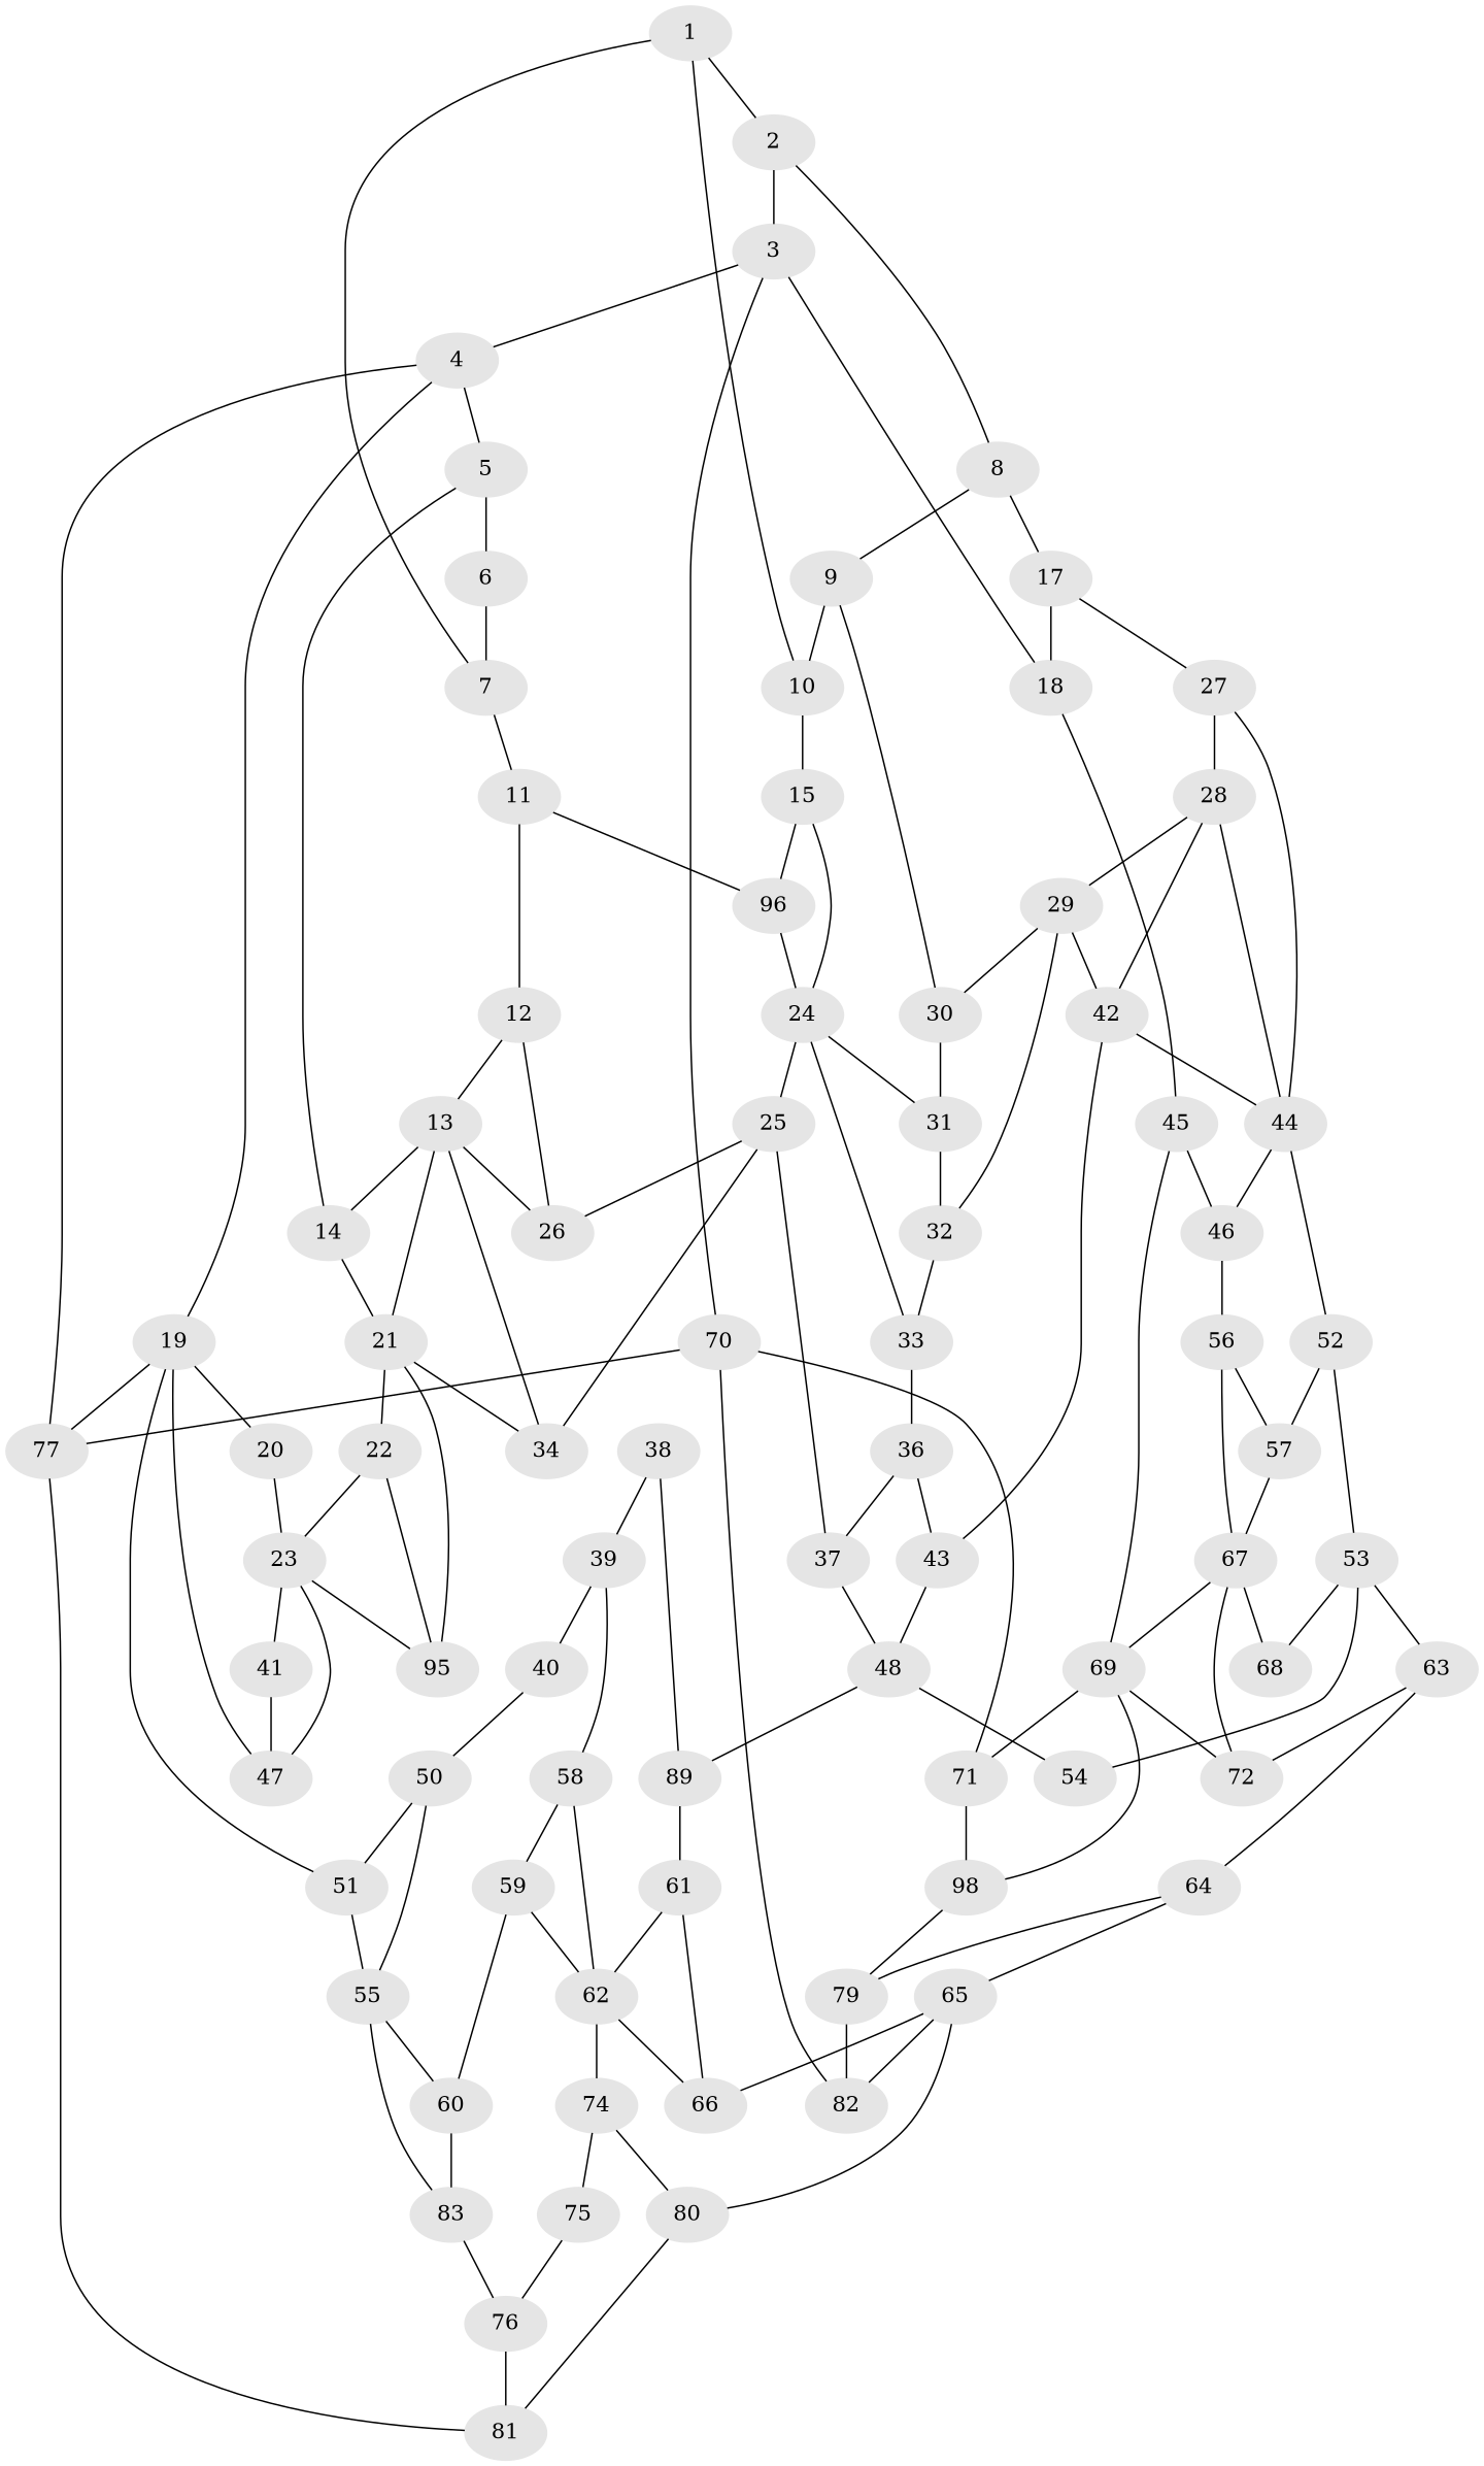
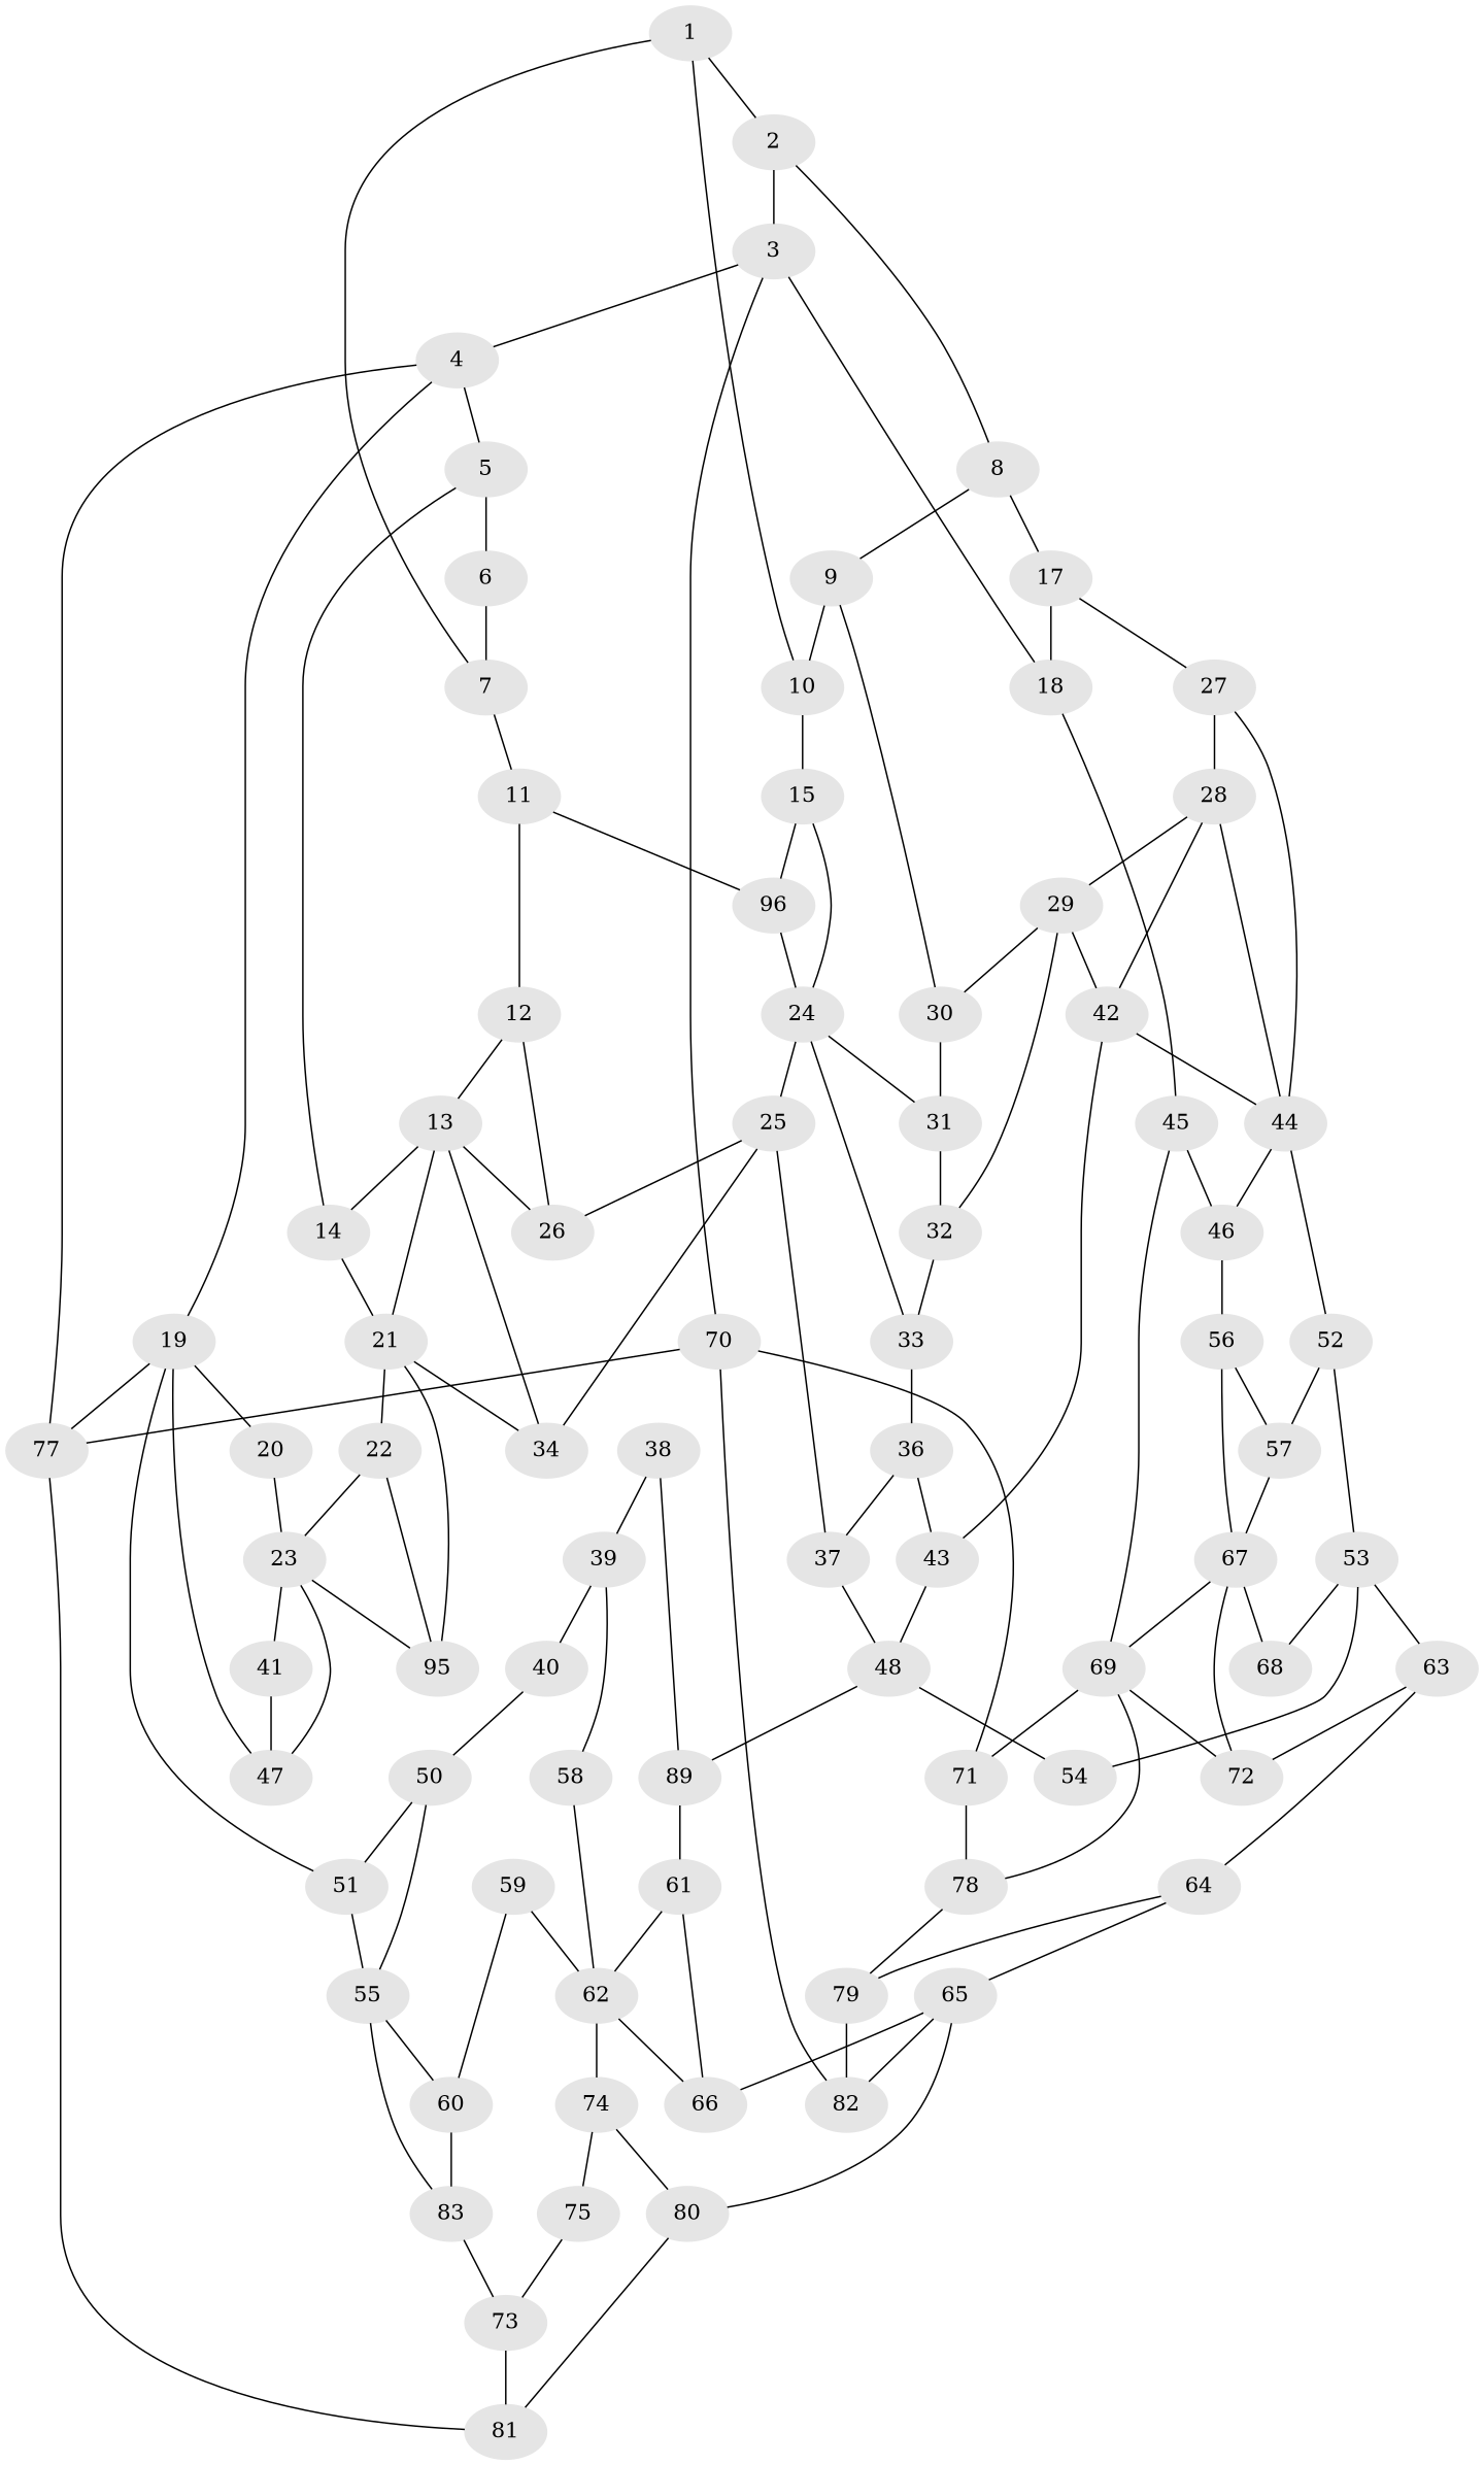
  graph {
    node [color=gray90 style=filled]
    edge [weight=1.0]
    1
    2
    7
    10
    3
    8
    11
    15
    4
    18
    70
    9
    17
    5
    19
    77
    45
    82
    71
    6
    14
    20
    47
    51
    81
    21
    12
    n28 [label=96]
    30
    27
    31
    24
    13
    26
    34
    22
    n37 [label=95]
    25
    33
    28
    44
    46
    69
    23
    55
    41
    37
    32
    36
    48
    29
    42
    52
    43
    38
    39
    n57 [label=89]
    40
    58
    61
    50
    59
    62
    54
    56
    53
    57
    72
-   78 [label=98]
+   78
    67
    66
    60
    n73 [label=83]
    63
    68
    64
-   76
+   76 [label=73]
    74
    80
    75
    65
    79
    1 -- 2
    1 -- 7
    1 -- 10
    2 -- 3
    2 -- 8
    7 -- 11
    10 -- 15
    3 -- 4
    3 -- 18
    3 -- 70
    8 -- 9
    8 -- 17
    11 -- 12
    11 -- n28
    15 -- n28
    15 -- 24
    4 -- 5
    4 -- 19
    4 -- 77
    18 -- 45
    70 -- 77
    70 -- 82
    70 -- 71
    9 -- 10
    9 -- 30
    17 -- 18
    17 -- 27
    5 -- 6
    5 -- 14
    19 -- 77
    19 -- 20
    19 -- 47
    19 -- 51 [weight=2.0]
    77 -- 81
    45 -- 46
    45 -- 69
    71 -- 78
    6 -- 7
    14 -- 21
    20 -- 23 [weight=2.0]
    51 -- 55 [weight=3.0]
    21 -- 34
    21 -- 22
    21 -- n37
    12 -- 13
    12 -- 26
    n28 -- 24
    30 -- 31
    27 -- 28
    27 -- 44
    31 -- 32
    24 -- 31
    24 -- 25 [weight=2.0]
    24 -- 33
    13 -- 14
    13 -- 21 [weight=2.0]
    13 -- 26
    13 -- 34
    22 -- n37
    22 -- 23
    25 -- 26
    25 -- 34
    25 -- 37
    33 -- 36
    28 -- 44
    28 -- 29 [weight=3.0]
    28 -- 42
    44 -- 46
    44 -- 52
    46 -- 56
    69 -- 71
    69 -- 72
    69 -- 78
    23 -- 47
    23 -- n37
    23 -- 41
    55 -- 60
    55 -- n73
    41 -- 47
    37 -- 48
    32 -- 33
    36 -- 37
    36 -- 43
    48 -- n57
    48 -- 54
    29 -- 30
    29 -- 32
    29 -- 42
    42 -- 44
    42 -- 43
    52 -- 53
    52 -- 57
    43 -- 48
    38 -- 39
    38 -- n57
    39 -- 40
    39 -- 58
    n57 -- 61
    40 -- 50
-   58 -- 59
    58 -- 62
    61 -- 62
    61 -- 66
    50 -- 51
    50 -- 55
    59 -- 62
    59 -- 60
    62 -- 66
    62 -- 74 [weight=2.0]
    56 -- 57
    56 -- 67
    53 -- 54 [weight=2.0]
    53 -- 63 [weight=2.0]
    53 -- 68
    57 -- 67
    78 -- 79
    67 -- 69
    67 -- 72
    67 -- 68 [weight=2.0]
    60 -- n73
    n73 -- 76
    63 -- 72
    63 -- 64 [weight=2.0]
    64 -- 65
    64 -- 79
    76 -- 81
    74 -- 80 [weight=2.0]
    74 -- 75 [weight=2.0]
    80 -- 81
    75 -- 76
    65 -- 82
    65 -- 66
    65 -- 80 [weight=2.0]
    79 -- 82
  }
